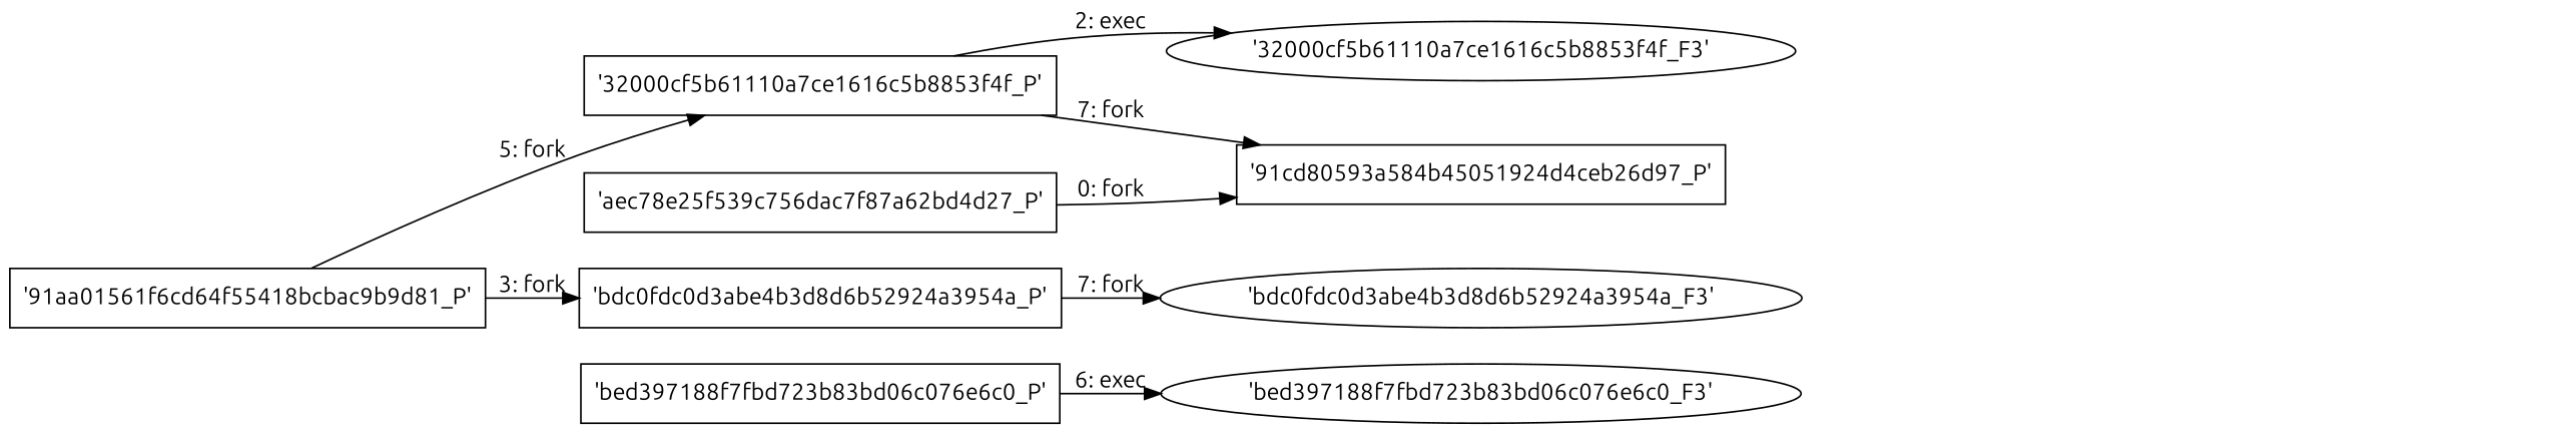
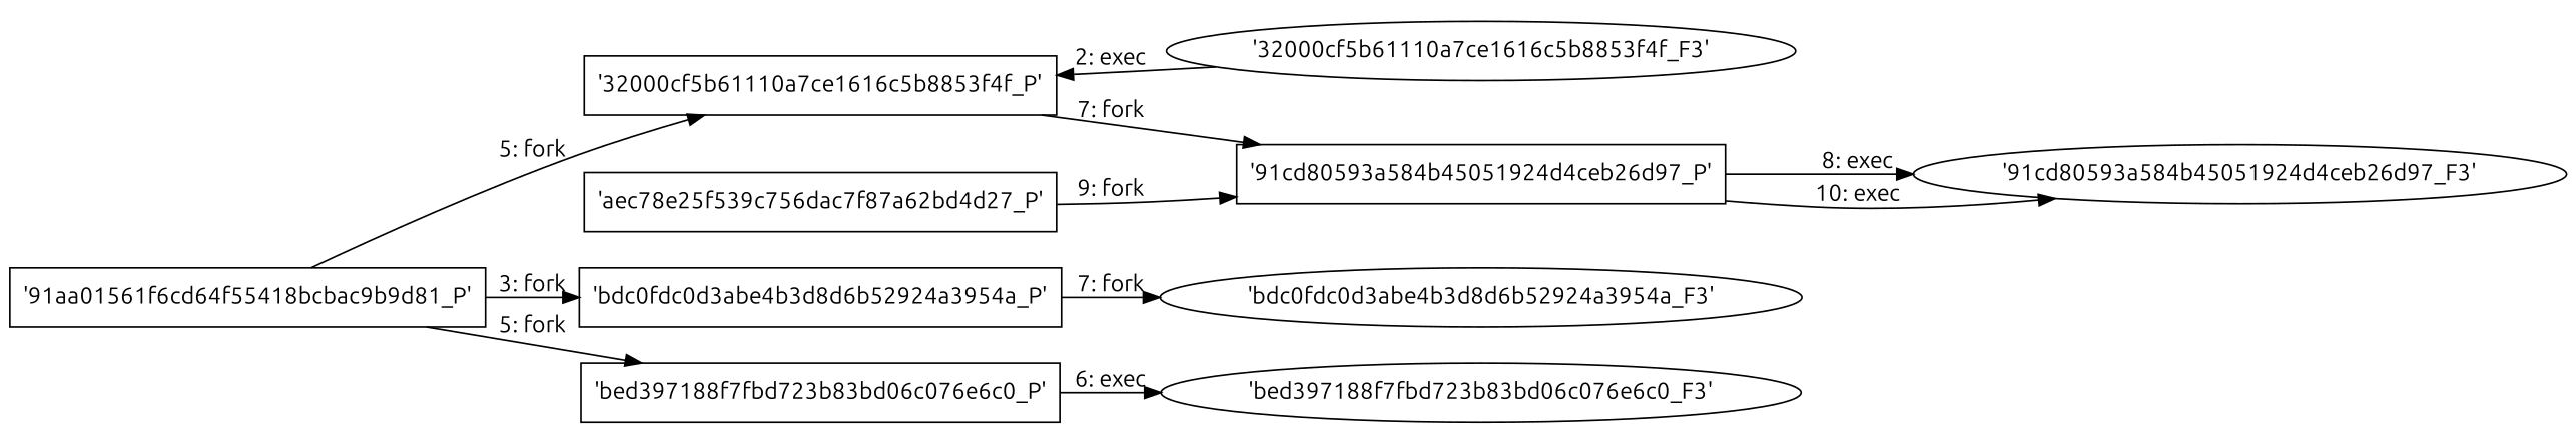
  digraph {
    engine=neato
    fixedsize=false
    fontname=Ubuntu
    fontsize=10
    nodesep=0.3
    rankdir=LR
    ranksep=0
    splines=true
    node [fontname=Ubuntu node_type=Process shape=box]
    edge [fontname=Ubuntu]
    "'91aa01561f6cd64f55418bcbac9b9d81_P'"
    "'32000cf5b61110a7ce1616c5b8853f4f_P'"
    "'bdc0fdc0d3abe4b3d8d6b52924a3954a_P'"
    "'bed397188f7fbd723b83bd06c076e6c0_P'"
    "'91cd80593a584b45051924d4ceb26d97_P'"
    "'32000cf5b61110a7ce1616c5b8853f4f_F3'" [node_type=File shape=ellipse]
    "'bdc0fdc0d3abe4b3d8d6b52924a3954a_F3'" [node_type=File shape=ellipse]
    "'bed397188f7fbd723b83bd06c076e6c0_F3'" [node_type=File shape=ellipse]
+   "'91cd80593a584b45051924d4ceb26d97_F3'" [node_type=File shape=ellipse]
    "'aec78e25f539c756dac7f87a62bd4d27_P'"
    "'91aa01561f6cd64f55418bcbac9b9d81_P'" -> "'32000cf5b61110a7ce1616c5b8853f4f_P'" [label="5: fork"]
    "'91aa01561f6cd64f55418bcbac9b9d81_P'" -> "'bdc0fdc0d3abe4b3d8d6b52924a3954a_P'" [label="3: fork"]
+   "'91aa01561f6cd64f55418bcbac9b9d81_P'" -> "'bed397188f7fbd723b83bd06c076e6c0_P'" [label="5: fork"]
    "'32000cf5b61110a7ce1616c5b8853f4f_P'" -> "'91cd80593a584b45051924d4ceb26d97_P'" [label="7: fork"]
-   "'32000cf5b61110a7ce1616c5b8853f4f_P'" -> "'32000cf5b61110a7ce1616c5b8853f4f_F3'" [label="2: exec"]
+   "'32000cf5b61110a7ce1616c5b8853f4f_F3'" -> "'32000cf5b61110a7ce1616c5b8853f4f_P'" [label="2: exec"]
    "'bdc0fdc0d3abe4b3d8d6b52924a3954a_P'" -> "'bdc0fdc0d3abe4b3d8d6b52924a3954a_F3'" [label="7: fork"]
    "'bed397188f7fbd723b83bd06c076e6c0_P'" -> "'bed397188f7fbd723b83bd06c076e6c0_F3'" [label="6: exec"]
-   "'aec78e25f539c756dac7f87a62bd4d27_P'" -> "'91cd80593a584b45051924d4ceb26d97_P'" [label="0: fork"]
+   "'91cd80593a584b45051924d4ceb26d97_P'" -> "'91cd80593a584b45051924d4ceb26d97_F3'" [label="8: exec"]
+   "'91cd80593a584b45051924d4ceb26d97_P'" -> "'91cd80593a584b45051924d4ceb26d97_F3'" [label="10: exec"]
+   "'aec78e25f539c756dac7f87a62bd4d27_P'" -> "'91cd80593a584b45051924d4ceb26d97_P'" [label="9: fork"]
  }
